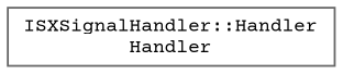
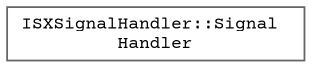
  digraph {
    rankdir=LR
    fontname="Courier Prime"
-   n1 [color=grey40 fillcolor=white fontname="Courier Prime" fontsize=10 height=0.2 label="ISXSignalHandler::Handler\lHandler" shape=box style=filled width=0.4]
+   n1 [color=grey40 fillcolor=white fontname="Courier Prime" fontsize=10 height=0.2 label="ISXSignalHandler::Signal\lHandler" shape=box style=filled width=0.4]
  }
